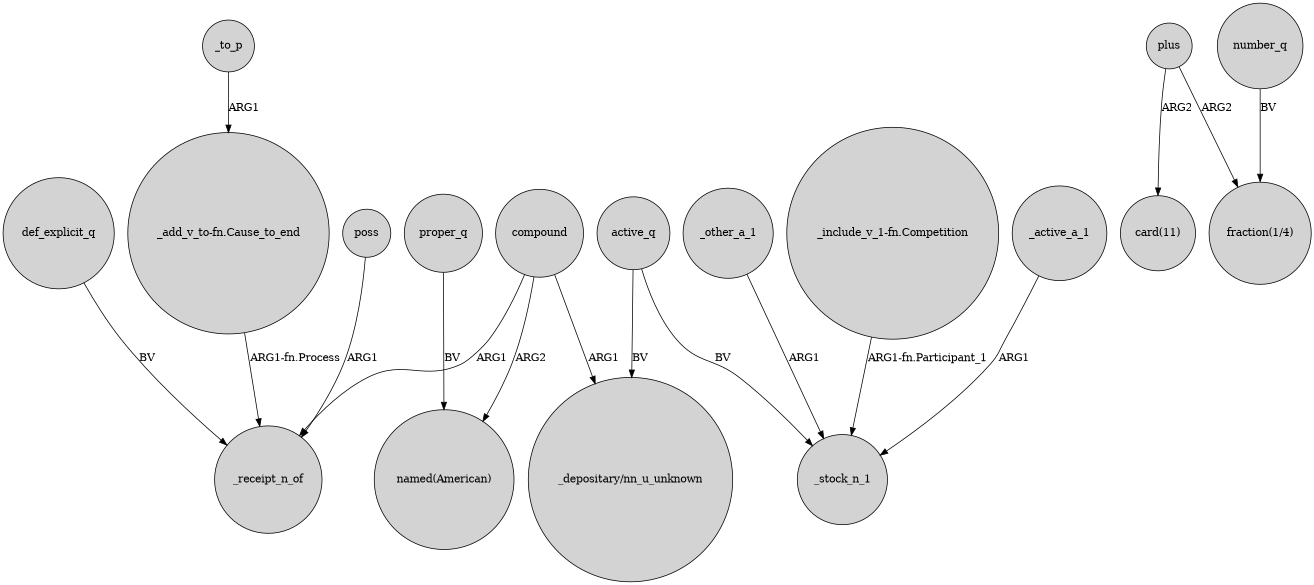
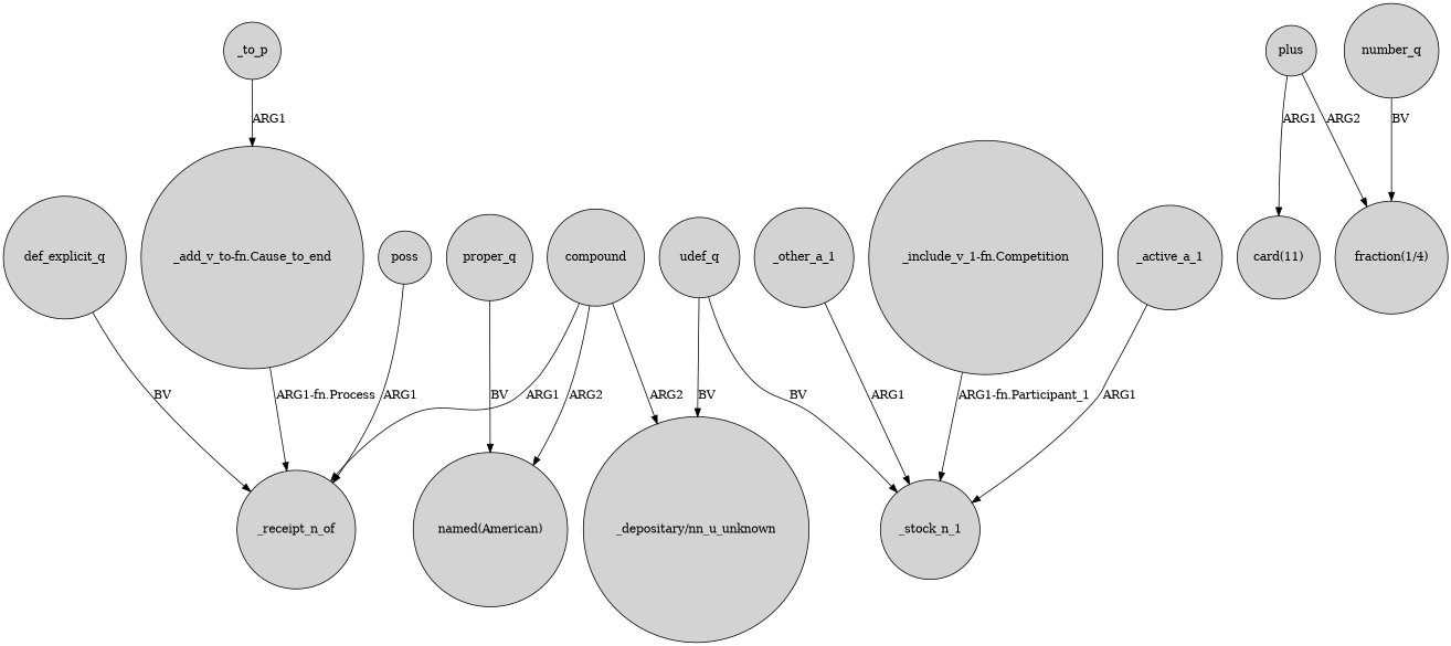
  digraph {
    node [shape=circle style=filled]
-   udef_q [label=active_q]
+   udef_q
    "_depositary/nn_u_unknown"
    _stock_n_1
    compound
    _receipt_n_of
    "named(American)"
    _other_a_1
    plus
    "card(11)"
    "fraction(1/4)"
    "_include_v_1-fn.Competition"
    _to_p
    "_add_v_to-fn.Cause_to_end"
    poss
    proper_q
    _active_a_1
    number_q
    def_explicit_q
    udef_q -> "_depositary/nn_u_unknown" [label=BV]
    udef_q -> _stock_n_1 [label=BV]
-   compound -> "_depositary/nn_u_unknown" [label=ARG1]
+   compound -> "_depositary/nn_u_unknown" [label=ARG2]
    compound -> _receipt_n_of [label=ARG1]
    compound -> "named(American)" [label=ARG2]
    _other_a_1 -> _stock_n_1 [label=ARG1]
-   plus -> "card(11)" [label=ARG2]
+   plus -> "card(11)" [label=ARG1]
    plus -> "fraction(1/4)" [label=ARG2]
    "_include_v_1-fn.Competition" -> _stock_n_1 [label="ARG1-fn.Participant_1"]
    _to_p -> "_add_v_to-fn.Cause_to_end" [label=ARG1]
    "_add_v_to-fn.Cause_to_end" -> _receipt_n_of [label="ARG1-fn.Process"]
    poss -> _receipt_n_of [label=ARG1]
    proper_q -> "named(American)" [label=BV]
    _active_a_1 -> _stock_n_1 [label=ARG1]
    number_q -> "fraction(1/4)" [label=BV]
    def_explicit_q -> _receipt_n_of [label=BV]
  }
